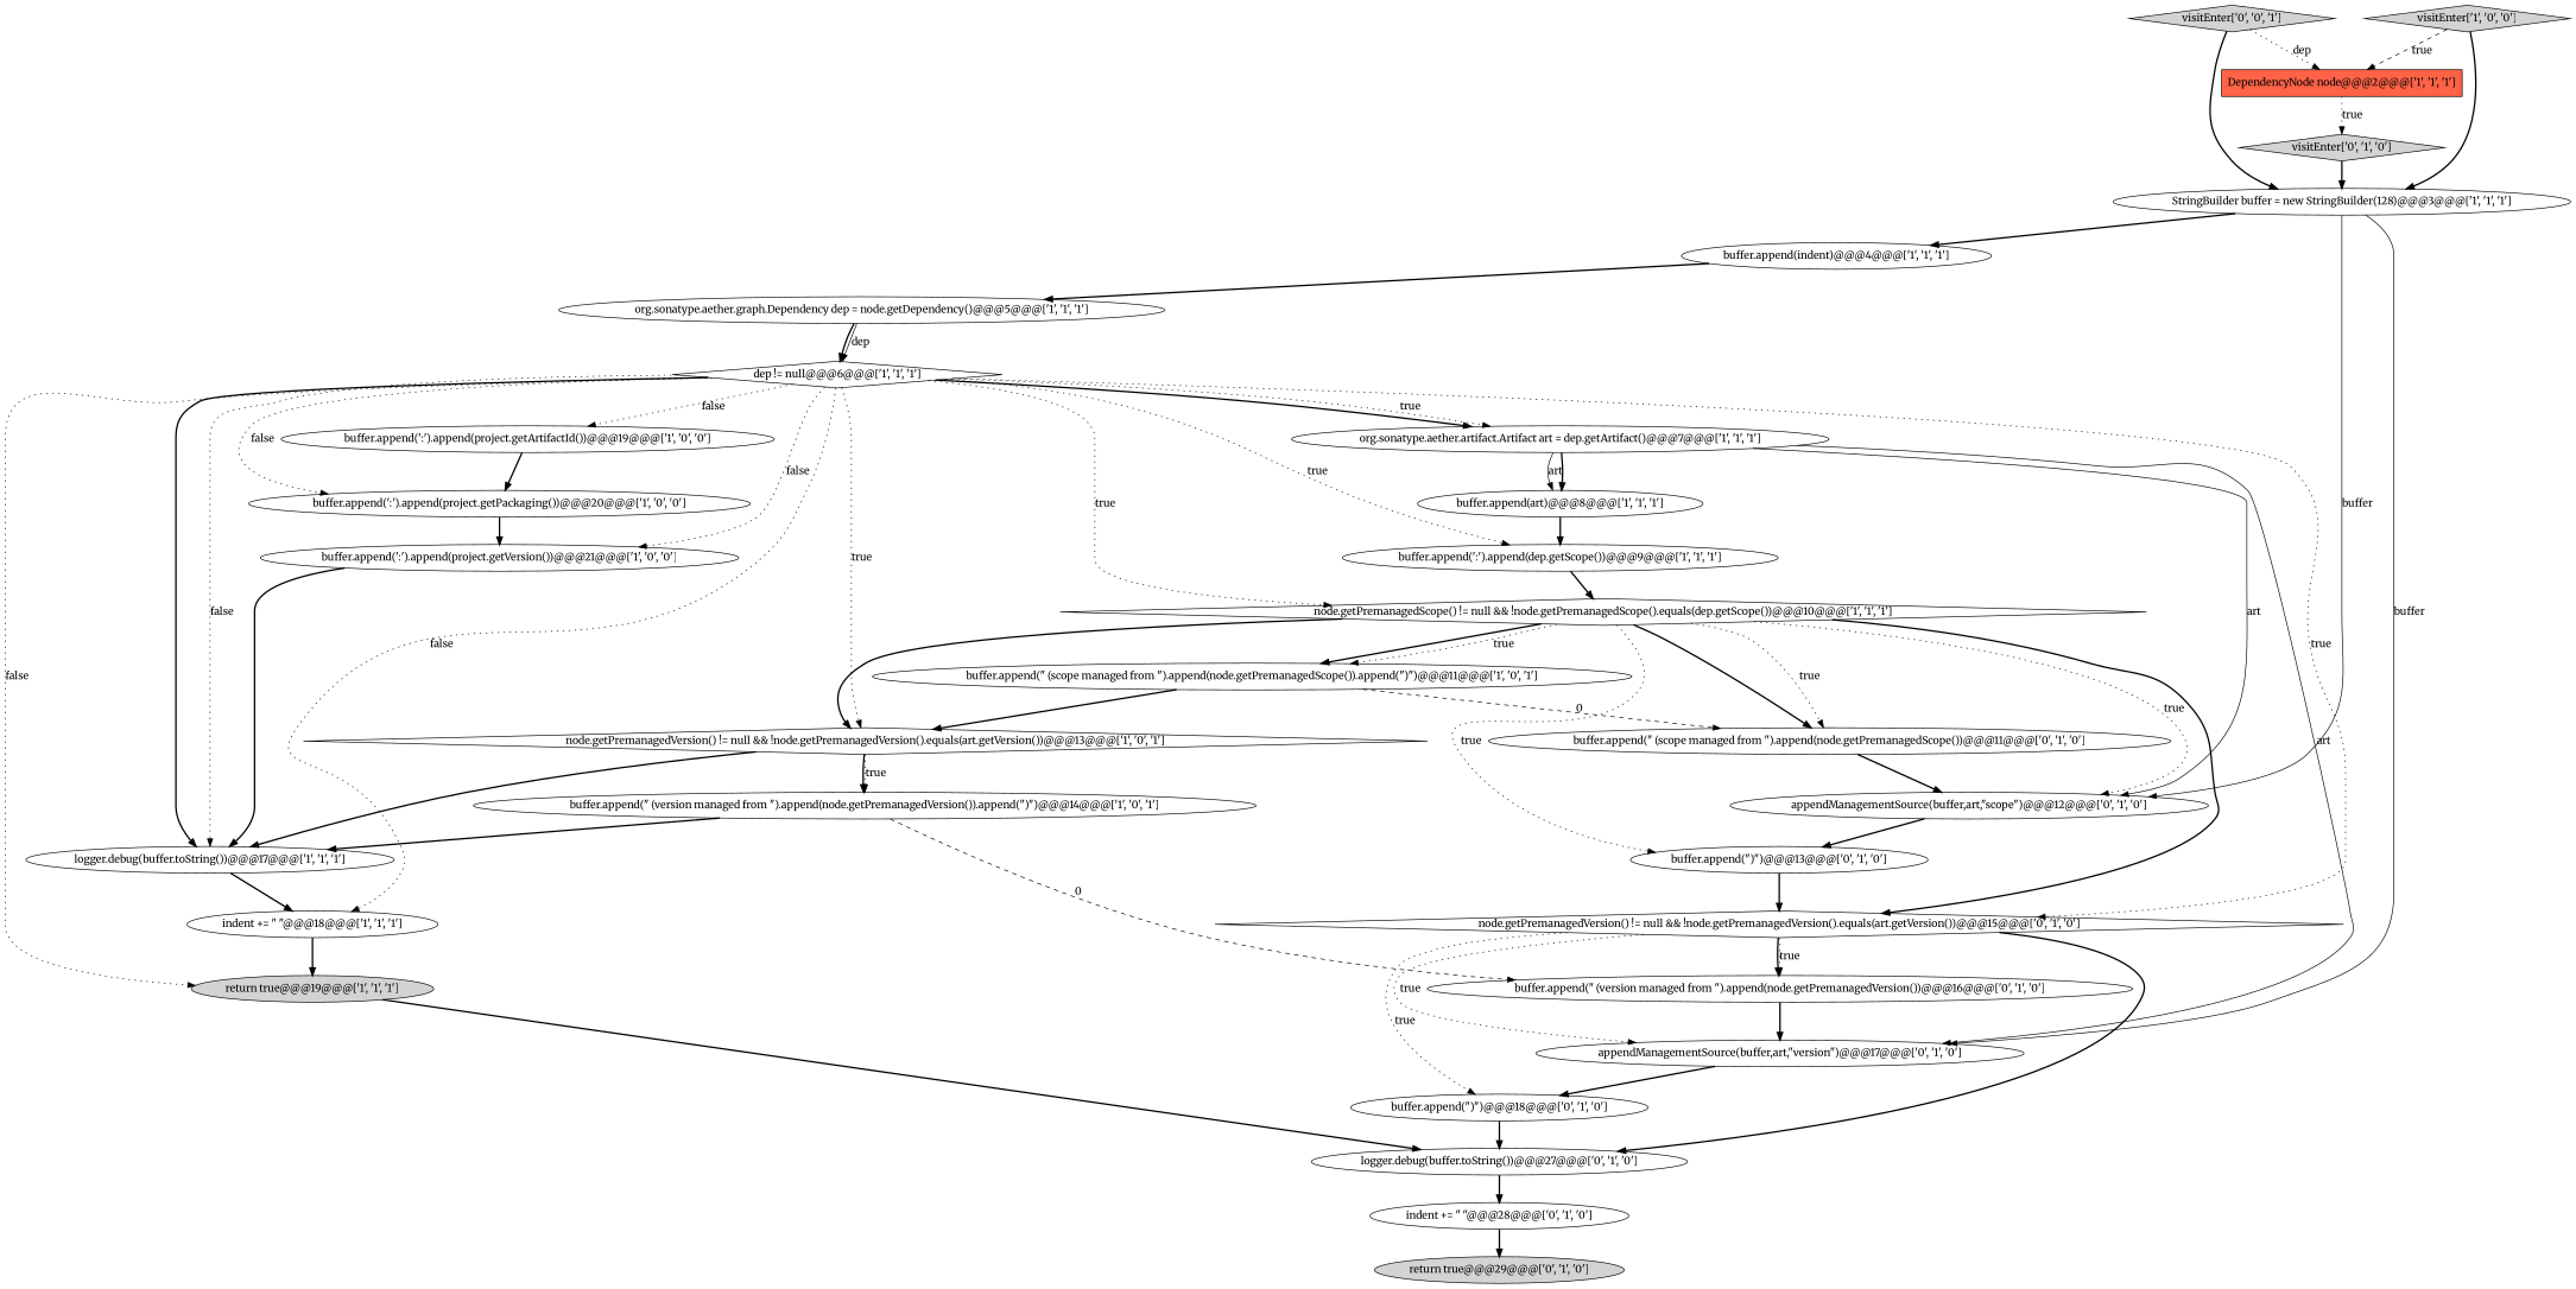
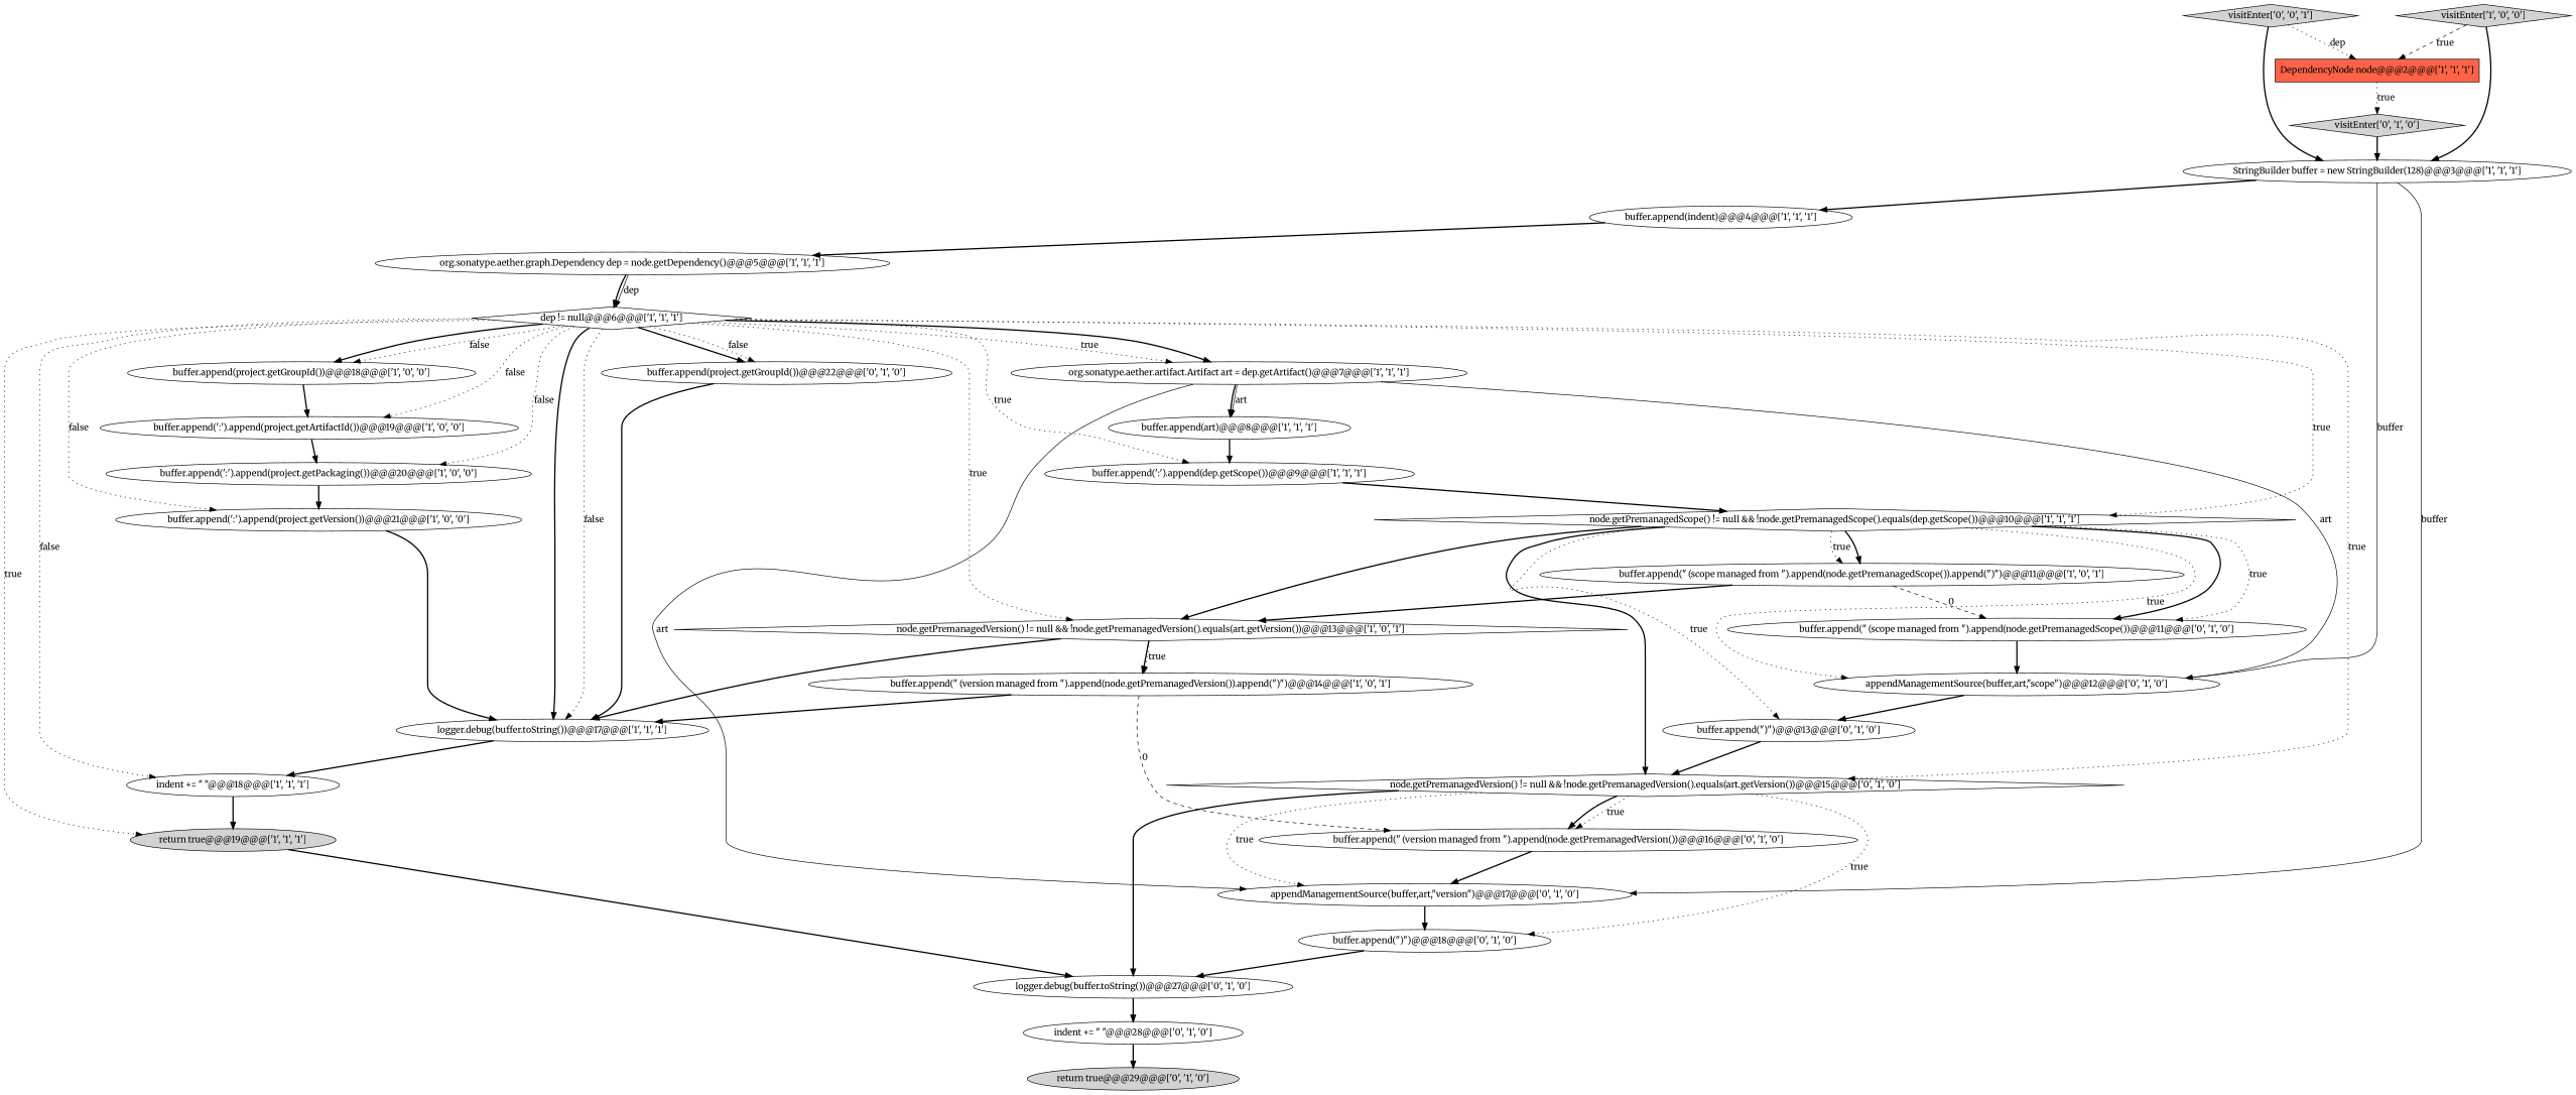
  digraph {
    fontname=Merriweather
    node [fillcolor=white fontname=Merriweather shape=ellipse style=filled]
    edge [fontname=Merriweather style=bold]
    n1 [label="dep != null@@@6@@@['1', '1', '1']" shape=diamond]
    n2 [label="node.getPremanagedVersion() != null && !node.getPremanagedVersion().equals(art.getVersion())@@@15@@@['0', '1', '0']" shape=diamond]
    n3 [label="node.getPremanagedScope() != null && !node.getPremanagedScope().equals(dep.getScope())@@@10@@@['1', '1', '1']" shape=diamond]
    n4 [label="node.getPremanagedVersion() != null && !node.getPremanagedVersion().equals(art.getVersion())@@@13@@@['1', '0', '1']" shape=diamond]
    n5 [label="org.sonatype.aether.artifact.Artifact art = dep.getArtifact()@@@7@@@['1', '1', '1']"]
+   n6 [label="buffer.append(project.getGroupId())@@@22@@@['0', '1', '0']"]
    n7 [label="buffer.append(':').append(project.getArtifactId())@@@19@@@['1', '0', '0']"]
    n8 [fillcolor=lightgray label="return true@@@19@@@['1', '1', '1']"]
    n9 [label="buffer.append(':').append(dep.getScope())@@@9@@@['1', '1', '1']"]
    n10 [label="logger.debug(buffer.toString())@@@17@@@['1', '1', '1']"]
    n11 [label="indent += \" \"@@@18@@@['1', '1', '1']"]
+   n12 [label="buffer.append(project.getGroupId())@@@18@@@['1', '0', '0']"]
    n13 [label="buffer.append(':').append(project.getVersion())@@@21@@@['1', '0', '0']"]
    n14 [label="buffer.append(':').append(project.getPackaging())@@@20@@@['1', '0', '0']"]
    n15 [label="buffer.append(\" (version managed from \").append(node.getPremanagedVersion())@@@16@@@['0', '1', '0']"]
    n16 [label="appendManagementSource(buffer,art,\"version\")@@@17@@@['0', '1', '0']"]
    n17 [label="logger.debug(buffer.toString())@@@27@@@['0', '1', '0']"]
    n18 [label="buffer.append(\")\")@@@18@@@['0', '1', '0']"]
    n19 [label="buffer.append(\")\")@@@13@@@['0', '1', '0']"]
    n20 [label="buffer.append(\" (scope managed from \").append(node.getPremanagedScope()).append(\")\")@@@11@@@['1', '0', '1']"]
    n21 [label="appendManagementSource(buffer,art,\"scope\")@@@12@@@['0', '1', '0']"]
    n22 [label="buffer.append(\" (scope managed from \").append(node.getPremanagedScope())@@@11@@@['0', '1', '0']"]
    n23 [label="buffer.append(\" (version managed from \").append(node.getPremanagedVersion()).append(\")\")@@@14@@@['1', '0', '1']"]
    n24 [label="buffer.append(art)@@@8@@@['1', '1', '1']"]
    n25 [label="indent += \" \"@@@28@@@['0', '1', '0']"]
    n26 [fillcolor=lightgray label="visitEnter['0', '0', '1']" shape=diamond]
    n27 [fillcolor=tomato label="DependencyNode node@@@2@@@['1', '1', '1']" shape=box]
    n28 [label="StringBuilder buffer = new StringBuilder(128)@@@3@@@['1', '1', '1']"]
    n29 [fillcolor=lightgray label="visitEnter['0', '1', '0']" shape=diamond]
    n30 [label="buffer.append(indent)@@@4@@@['1', '1', '1']"]
    n31 [fillcolor=lightgray label="return true@@@29@@@['0', '1', '0']"]
    n32 [label="org.sonatype.aether.graph.Dependency dep = node.getDependency()@@@5@@@['1', '1', '1']"]
    n33 [fillcolor=lightgray label="visitEnter['1', '0', '0']" shape=diamond]
    n1 -> n2 [label=true style=dotted]
    n1 -> n3 [label=true style=dotted]
    n1 -> n4 [label=true style=dotted]
    n1 -> n5
    n1 -> n5 [label=true style=dotted]
+   n1 -> n6
+   n1 -> n6 [label=false style=dotted]
    n1 -> n7 [label=false style=dotted]
-   n1 -> n8 [label=false style=dotted]
+   n1 -> n8 [label=true style=dotted]
    n1 -> n9 [label=true style=dotted]
    n1 -> n10
    n1 -> n10 [label=false style=dotted]
    n1 -> n11 [label=false style=dotted]
+   n1 -> n12 [label=false style=dotted]
+   n1 -> n12
    n1 -> n13 [label=false style=dotted]
    n1 -> n14 [label=false style=dotted]
    n2 -> n15 [label=true style=dotted]
    n2 -> n15
    n2 -> n16 [label=true style=dotted]
    n2 -> n17
    n2 -> n18 [label=true style=dotted]
    n3 -> n2
    n3 -> n4
    n3 -> n19 [label=true style=dotted]
    n3 -> n20
    n3 -> n20 [label=true style=dotted]
    n3 -> n21 [label=true style=dotted]
    n3 -> n22 [label=true style=dotted]
    n3 -> n22
    n4 -> n10
    n4 -> n23 [label=true style=dotted]
    n4 -> n23
    n5 -> n16 [label=art style=solid]
    n5 -> n21 [label=art style=solid]
    n5 -> n24 [label=art style=solid]
    n5 -> n24
+   n6 -> n10
    n7 -> n14
    n8 -> n17
    n9 -> n3
    n10 -> n11
    n11 -> n8
+   n12 -> n7
    n13 -> n10
    n14 -> n13
    n15 -> n16
    n16 -> n18
    n17 -> n25
    n18 -> n17
    n19 -> n2
    n20 -> n4
    n20 -> n22 [label=0 style=dashed]
    n21 -> n19
    n22 -> n21
    n23 -> n10
    n23 -> n15 [label=0 style=dashed]
    n24 -> n9
    n25 -> n31
    n26 -> n27 [label=dep style=dotted]
    n26 -> n28
    n27 -> n29 [label=true style=dotted]
    n28 -> n16 [label=buffer style=solid]
    n28 -> n21 [label=buffer style=solid]
    n28 -> n30
    n29 -> n28
    n30 -> n32
    n32 -> n1
    n32 -> n1 [label=dep style=solid]
    n33 -> n27 [label=true style=dashed]
    n33 -> n28
  }
